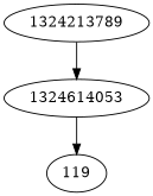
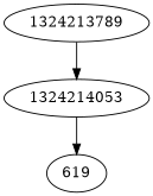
  strict digraph {
-   1324214053 [label=1324614053]
-   119
+   1324214053
+   119 [label=619]
    1324213789
    1324214053 -> 119
    1324213789 -> 1324214053
  }
